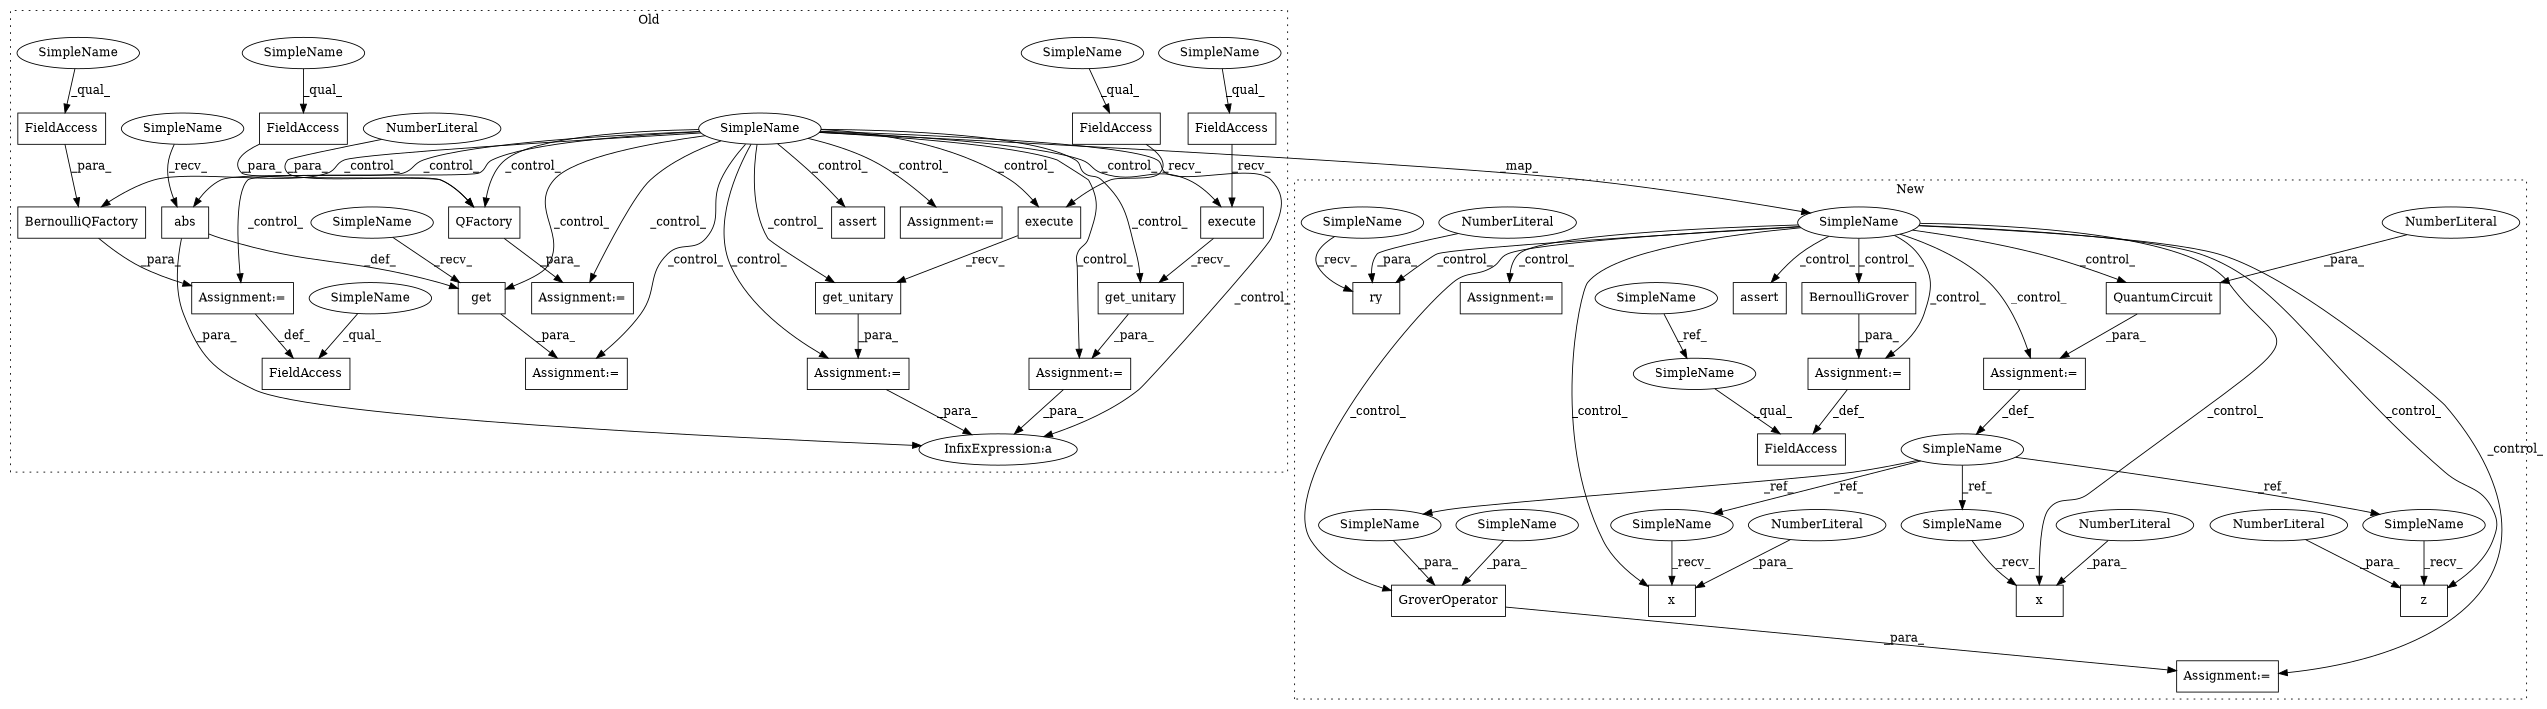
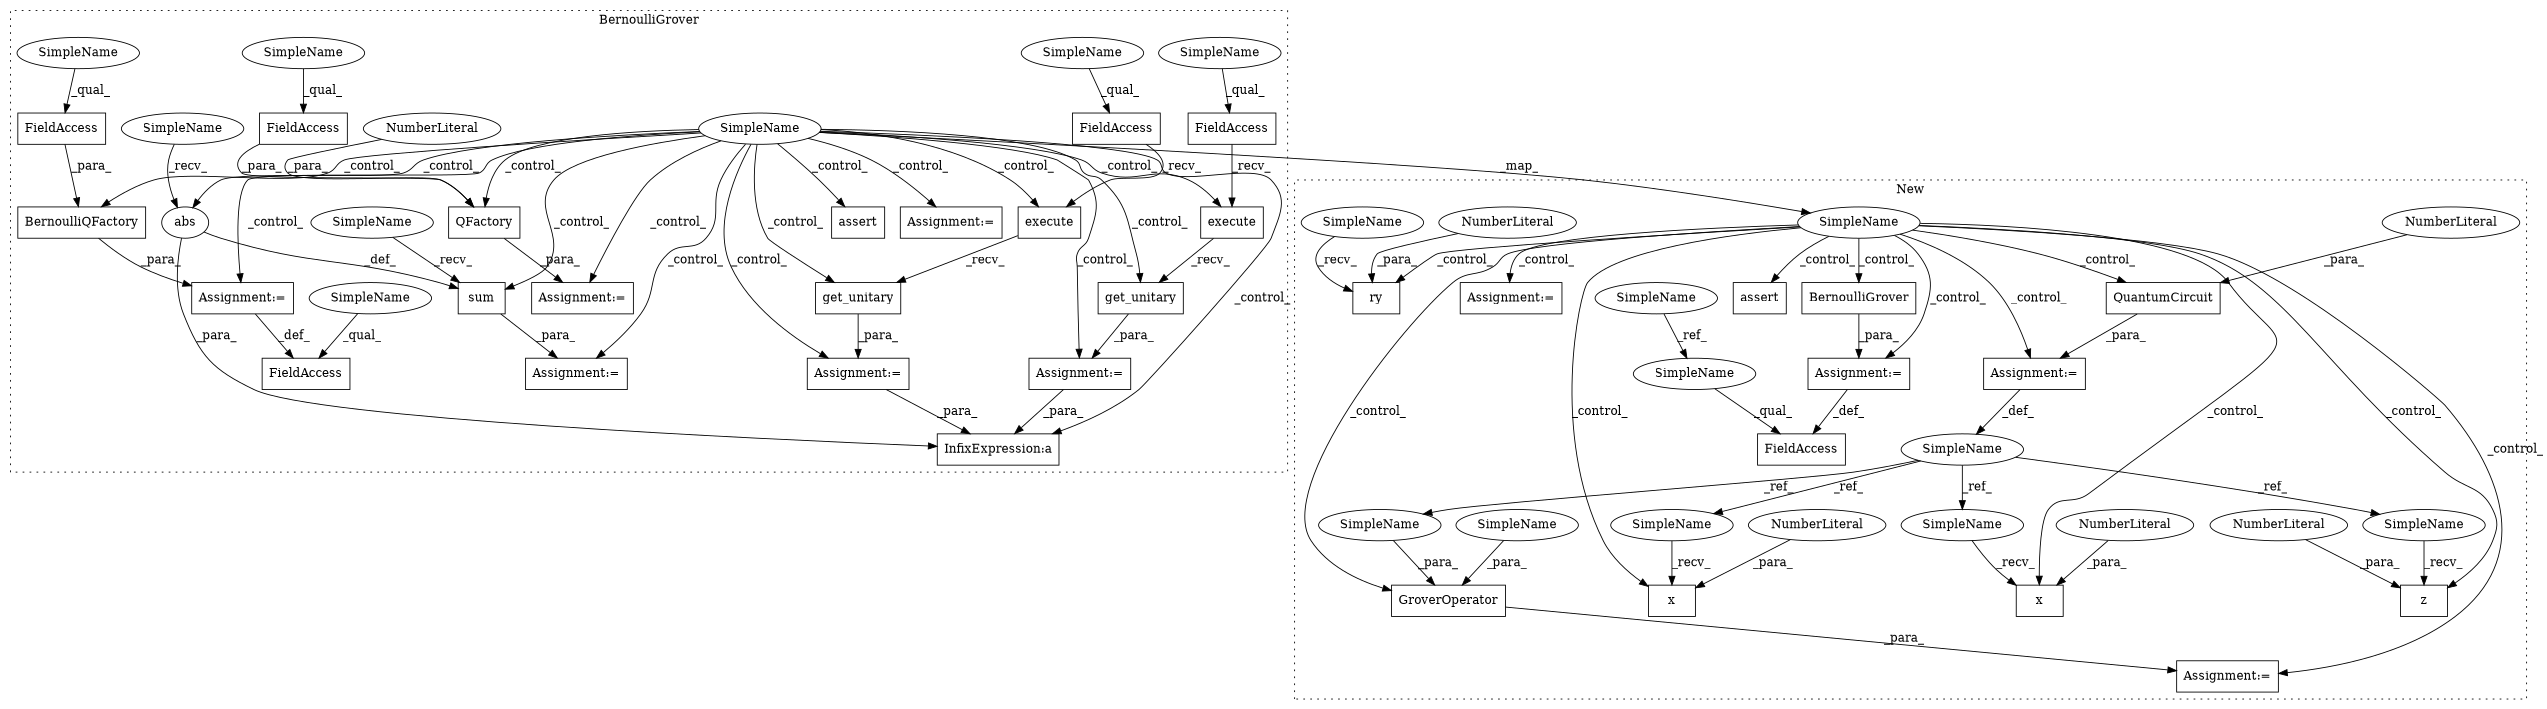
  digraph {
    node [a=42 l=1 s=6154 shape=box]
-   n1 [a=32 l="4,1" label=get s="6777,6825"]
+   n1 [a=32 l="4,1" label=sum s="6777,6825"]
    n2 [a=7 label="Assignment:=" s=6770]
    n3 [a=7 label="Assignment:=" s=6588]
    n4 [a=7 label="Assignment:=" s=6706]
-   n5 [a=27 l=3 label="InfixExpression:a" s=6805 shape=ellipse]
+   n5 [a=27 l=3 label="InfixExpression:a" s=6805]
    n6 [label=SimpleName s=5417 shape=ellipse]
    n7 [a=32 l=13 label=get_unitary s=6620]
    n8 [a=32 l="18,1" label=assert s="6839,6863"]
    n9 [a=32 l=13 label=get_unitary s=6745]
    n10 [a=32 l="9,1" label=QFactory s="6145,6169"]
    n11 [a=22 l=13 label=FieldAccess]
    n12 [a=34 label=NumberLiteral s=6168 shape=ellipse]
-   n13 [a=32 l="4,1" label=abs s="6787,6824"]
+   n13 [a=32 l="4,1" label=abs s="6787,6824" shape=ellipse]
    n14 [a=32 l="8,1" label=execute s="6721,6743"]
    n15 [a=22 l=13 label=FieldAccess s=6707]
    n16 [a=32 l="8,1" label=execute s="6603,6618"]
    n17 [a=22 l=13 label=FieldAccess s=6589]
    n18 [a=22 l=13 label=FieldAccess s=5910]
    n19 [a=22 l=13 label=FieldAccess s=5878]
    n20 [a=32 l="18,1" label=BernoulliQFactory s="5892,5923"]
    n21 [a=7 label="Assignment:=" s=5891]
    n22 [a=7 label="Assignment:=" s=6144]
    n23 [a=7 l="65,2" label="Assignment:=" s="6275,6364"]
    n24 [l=5 label=SimpleName s=6781 shape=ellipse]
    n25 [l=5 label=SimpleName s=6771 shape=ellipse]
    n26 [l=3 label=SimpleName s=5910 shape=ellipse]
    n27 [l=3 label=SimpleName shape=ellipse]
    n28 [l=3 label=SimpleName s=5878 shape=ellipse]
    n29 [l=4 label=SimpleName s=6707 shape=ellipse]
    n30 [l=4 label=SimpleName s=6589 shape=ellipse]
    n31 [a=32 l="12,1" label=assert s="5003,5057"]
    n32 [label=SimpleName s=3685 shape=ellipse]
    n33 [a=32 l="15,1" label=QuantumCircuit s="4404,4420"]
    n34 [a=32 l="3,1" label=ry s="4557,4567"]
    n35 [a=32 l="16,1" label=BernoulliGrover s="4166,4186"]
    n36 [a=22 l=19 label=FieldAccess s=4146]
    n37 [a=34 label=NumberLiteral s=4566 shape=ellipse]
    n38 [l=3 label=SimpleName s=3713 shape=ellipse]
    n39 [a=7 label="Assignment:=" s=4587]
    n40 [a=7 label="Assignment:=" s=3908]
    n41 [a=32 l="15,1" label=GroverOperator s="4588,4627"]
    n42 [a=34 label=NumberLiteral s=4419 shape=ellipse]
    n43 [l=6 label=SimpleName s=4397 shape=ellipse]
    n44 [a=32 l="2,1" label=x s="4480,4483"]
    n45 [a=34 label=NumberLiteral s=4482 shape=ellipse]
    n46 [a=32 l="2,1" label=x s="4438,4441"]
    n47 [a=34 label=NumberLiteral s=4440 shape=ellipse]
    n48 [a=32 l="2,1" label=z s="4459,4462"]
    n49 [a=34 label=NumberLiteral s=4461 shape=ellipse]
    n50 [a=7 label="Assignment:=" s=4165]
    n51 [a=7 label="Assignment:=" s=4403]
    n52 [l=17 label=SimpleName s=4610 shape=ellipse]
    n53 [l=17 label=SimpleName s=4539 shape=ellipse]
    n54 [l=6 label=SimpleName s=4431 shape=ellipse]
    n55 [l=6 label=SimpleName s=4473 shape=ellipse]
    n56 [l=6 label=SimpleName s=4603 shape=ellipse]
    n57 [l=6 label=SimpleName s=4452 shape=ellipse]
    n58 [l=3 label=SimpleName s=4146 shape=ellipse]
    subgraph cluster_1 {
-     label=Old
+     label=BernoulliGrover
      style=dotted
      n1
      n2
      n3
      n4
      n5
      n6
      n7
      n8
      n9
      n10
      n11
      n12
      n13
      n14
      n15
      n16
      n17
      n18
      n19
      n20
      n21
      n22
      n23
      n24
      n25
      n26
      n27
      n28
      n29
      n30
    }
    subgraph cluster_2 {
      label=New
      style=dotted
      n31
      n32
      n33
      n34
      n35
      n36
      n37
      n38
      n39
      n40
      n41
      n42
      n43
      n44
      n45
      n46
      n47
      n48
      n49
      n50
      n51
      n52
      n53
      n54
      n55
      n56
      n57
      n58
    }
    n1 -> n2 [label=_para_]
    n3 -> n5 [label=_para_]
    n4 -> n5 [label=_para_]
    n6 -> n1 [label=_control_]
    n6 -> n2 [label=_control_]
    n6 -> n3 [label=_control_]
    n6 -> n4 [label=_control_]
    n6 -> n5 [label=_control_]
    n6 -> n7 [label=_control_]
    n6 -> n8 [label=_control_]
    n6 -> n9 [label=_control_]
    n6 -> n10 [label=_control_]
    n6 -> n13 [label=_control_]
    n6 -> n14 [label=_control_]
    n6 -> n16 [label=_control_]
    n6 -> n20 [label=_control_]
    n6 -> n21 [label=_control_]
    n6 -> n22 [label=_control_]
    n6 -> n23 [label=_control_]
    n6 -> n32 [label=_map_]
    n7 -> n3 [label=_para_]
    n9 -> n4 [label=_para_]
    n10 -> n22 [label=_para_]
    n11 -> n10 [label=_para_]
    n12 -> n10 [label=_para_]
    n13 -> n1 [label=_def_]
    n13 -> n5 [label=_para_]
    n14 -> n9 [label=_recv_]
    n15 -> n14 [label=_recv_]
    n16 -> n7 [label=_recv_]
    n17 -> n16 [label=_recv_]
    n18 -> n20 [label=_para_]
    n20 -> n21 [label=_para_]
    n21 -> n19 [label=_def_]
    n24 -> n13 [label=_recv_]
    n25 -> n1 [label=_recv_]
    n26 -> n18 [label=_qual_]
    n27 -> n11 [label=_qual_]
    n28 -> n19 [label=_qual_]
    n29 -> n15 [label=_qual_]
    n30 -> n17 [label=_qual_]
    n32 -> n31 [label=_control_]
    n32 -> n33 [label=_control_]
    n32 -> n34 [label=_control_]
    n32 -> n35 [label=_control_]
    n32 -> n39 [label=_control_]
    n32 -> n40 [label=_control_]
    n32 -> n41 [label=_control_]
    n32 -> n44 [label=_control_]
    n32 -> n46 [label=_control_]
    n32 -> n48 [label=_control_]
    n32 -> n50 [label=_control_]
    n32 -> n51 [label=_control_]
    n33 -> n51 [label=_para_]
    n35 -> n50 [label=_para_]
    n37 -> n34 [label=_para_]
    n38 -> n58 [label=_ref_]
    n41 -> n39 [label=_para_]
    n42 -> n33 [label=_para_]
    n43 -> n54 [label=_ref_]
    n43 -> n55 [label=_ref_]
    n43 -> n56 [label=_ref_]
    n43 -> n57 [label=_ref_]
    n45 -> n44 [label=_para_]
    n47 -> n46 [label=_para_]
    n49 -> n48 [label=_para_]
    n50 -> n36 [label=_def_]
    n51 -> n43 [label=_def_]
    n52 -> n41 [label=_para_]
    n53 -> n34 [label=_recv_]
    n54 -> n46 [label=_recv_]
    n55 -> n44 [label=_recv_]
    n56 -> n41 [label=_para_]
    n57 -> n48 [label=_recv_]
    n58 -> n36 [label=_qual_]
  }
